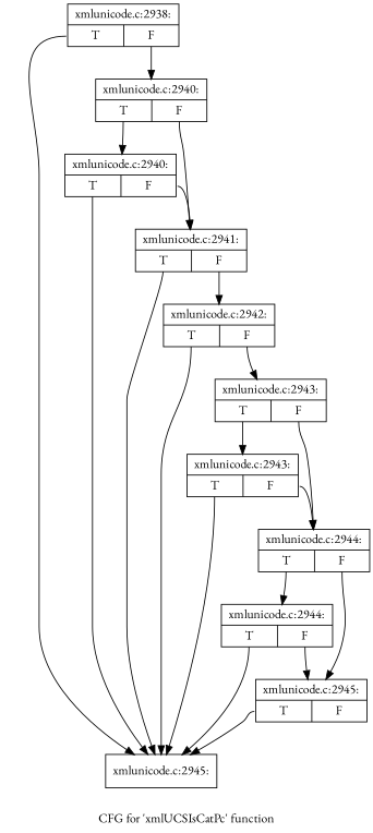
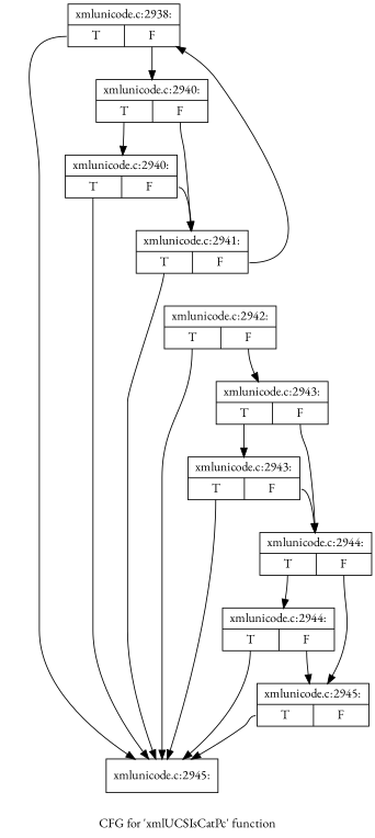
  digraph {
    fontname="EB Garamond"
    label="CFG for 'xmlUCSIsCatPc' function"
    node [fontname="EB Garamond" shape=record]
    edge [fontname="EB Garamond" tailport=s0]
    n1 [label="{xmlunicode.c:2938:|{<s0>T|<s1>F}}"]
    n2 [label="{xmlunicode.c:2945:}"]
    n3 [label="{xmlunicode.c:2940:|{<s0>T|<s1>F}}"]
    n4 [label="{xmlunicode.c:2940:|{<s0>T|<s1>F}}"]
    n5 [label="{xmlunicode.c:2941:|{<s0>T|<s1>F}}"]
    n6 [label="{xmlunicode.c:2942:|{<s0>T|<s1>F}}"]
    n7 [label="{xmlunicode.c:2943:|{<s0>T|<s1>F}}"]
    n8 [label="{xmlunicode.c:2943:|{<s0>T|<s1>F}}"]
    n9 [label="{xmlunicode.c:2944:|{<s0>T|<s1>F}}"]
    n10 [label="{xmlunicode.c:2944:|{<s0>T|<s1>F}}"]
    n11 [label="{xmlunicode.c:2945:|{<s0>T|<s1>F}}"]
    n1 -> n2
    n1 -> n3 [tailport=s1]
    n3 -> n4
    n3 -> n5 [tailport=s1]
    n4 -> n2
    n4 -> n5 [tailport=s1]
    n5 -> n2
-   n5 -> n6 [tailport=s1]
+   n5 -> n1 [tailport=s1]
    n6 -> n2
    n6 -> n7 [tailport=s1]
    n7 -> n8
    n7 -> n9 [tailport=s1]
    n8 -> n2
    n8 -> n9 [tailport=s1]
    n9 -> n10
    n9 -> n11 [tailport=s1]
    n10 -> n2
    n10 -> n11 [tailport=s1]
    n11 -> n2
  }
